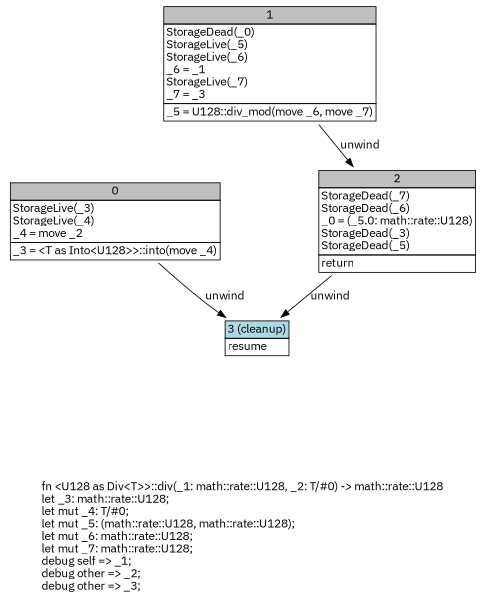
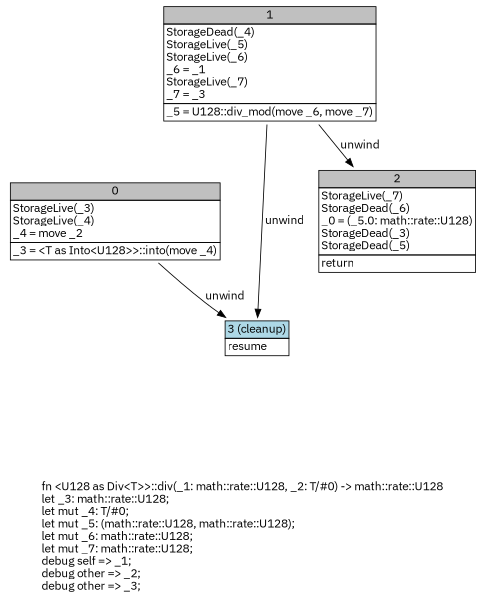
  digraph {
    fontname="IBM Plex Sans"
    label=<fn &lt;U128 as Div&lt;T&gt;&gt;::div(_1: math::rate::U128, _2: T/#0) -&gt; math::rate::U128<br align="left"/>let _3: math::rate::U128;<br align="left"/>let mut _4: T/#0;<br align="left"/>let mut _5: (math::rate::U128, math::rate::U128);<br align="left"/>let mut _6: math::rate::U128;<br align="left"/>let mut _7: math::rate::U128;<br align="left"/>debug self =&gt; _1;<br align="left"/>debug other =&gt; _2;<br align="left"/>debug other =&gt; _3;<br align="left"/>>
    node [fontname="IBM Plex Sans" shape=none]
    edge [fontname="IBM Plex Sans"]
    n1 [label=<<table border="0" cellborder="1" cellspacing="0"><tr><td bgcolor="gray" align="center" colspan="1">0</td></tr><tr><td align="left" balign="left">StorageLive(_3)<br/>StorageLive(_4)<br/>_4 = move _2<br/></td></tr><tr><td align="left">_3 = &lt;T as Into&lt;U128&gt;&gt;::into(move _4)</td></tr></table>>]
    n2 [label=<<table border="0" cellborder="1" cellspacing="0"><tr><td bgcolor="lightblue" align="center" colspan="1">3 (cleanup)</td></tr><tr><td align="left">resume</td></tr></table>>]
-   n3 [label=<<table border="0" cellborder="1" cellspacing="0"><tr><td bgcolor="gray" align="center" colspan="1">1</td></tr><tr><td align="left" balign="left">StorageDead(_0)<br/>StorageLive(_5)<br/>StorageLive(_6)<br/>_6 = _1<br/>StorageLive(_7)<br/>_7 = _3<br/></td></tr><tr><td align="left">_5 = U128::div_mod(move _6, move _7)</td></tr></table>>]
-   n4 [label=<<table border="0" cellborder="1" cellspacing="0"><tr><td bgcolor="gray" align="center" colspan="1">2</td></tr><tr><td align="left" balign="left">StorageDead(_7)<br/>StorageDead(_6)<br/>_0 = (_5.0: math::rate::U128)<br/>StorageDead(_3)<br/>StorageDead(_5)<br/></td></tr><tr><td align="left">return</td></tr></table>>]
+   n3 [label=<<table border="0" cellborder="1" cellspacing="0"><tr><td bgcolor="gray" align="center" colspan="1">1</td></tr><tr><td align="left" balign="left">StorageDead(_4)<br/>StorageLive(_5)<br/>StorageLive(_6)<br/>_6 = _1<br/>StorageLive(_7)<br/>_7 = _3<br/></td></tr><tr><td align="left">_5 = U128::div_mod(move _6, move _7)</td></tr></table>>]
+   n4 [label=<<table border="0" cellborder="1" cellspacing="0"><tr><td bgcolor="gray" align="center" colspan="1">2</td></tr><tr><td align="left" balign="left">StorageLive(_7)<br/>StorageDead(_6)<br/>_0 = (_5.0: math::rate::U128)<br/>StorageDead(_3)<br/>StorageDead(_5)<br/></td></tr><tr><td align="left">return</td></tr></table>>]
    n1 -> n2 [label=unwind]
-   n4 -> n2 [label=unwind]
+   n3 -> n2 [label=unwind]
    n3 -> n4 [label=unwind]
  }
